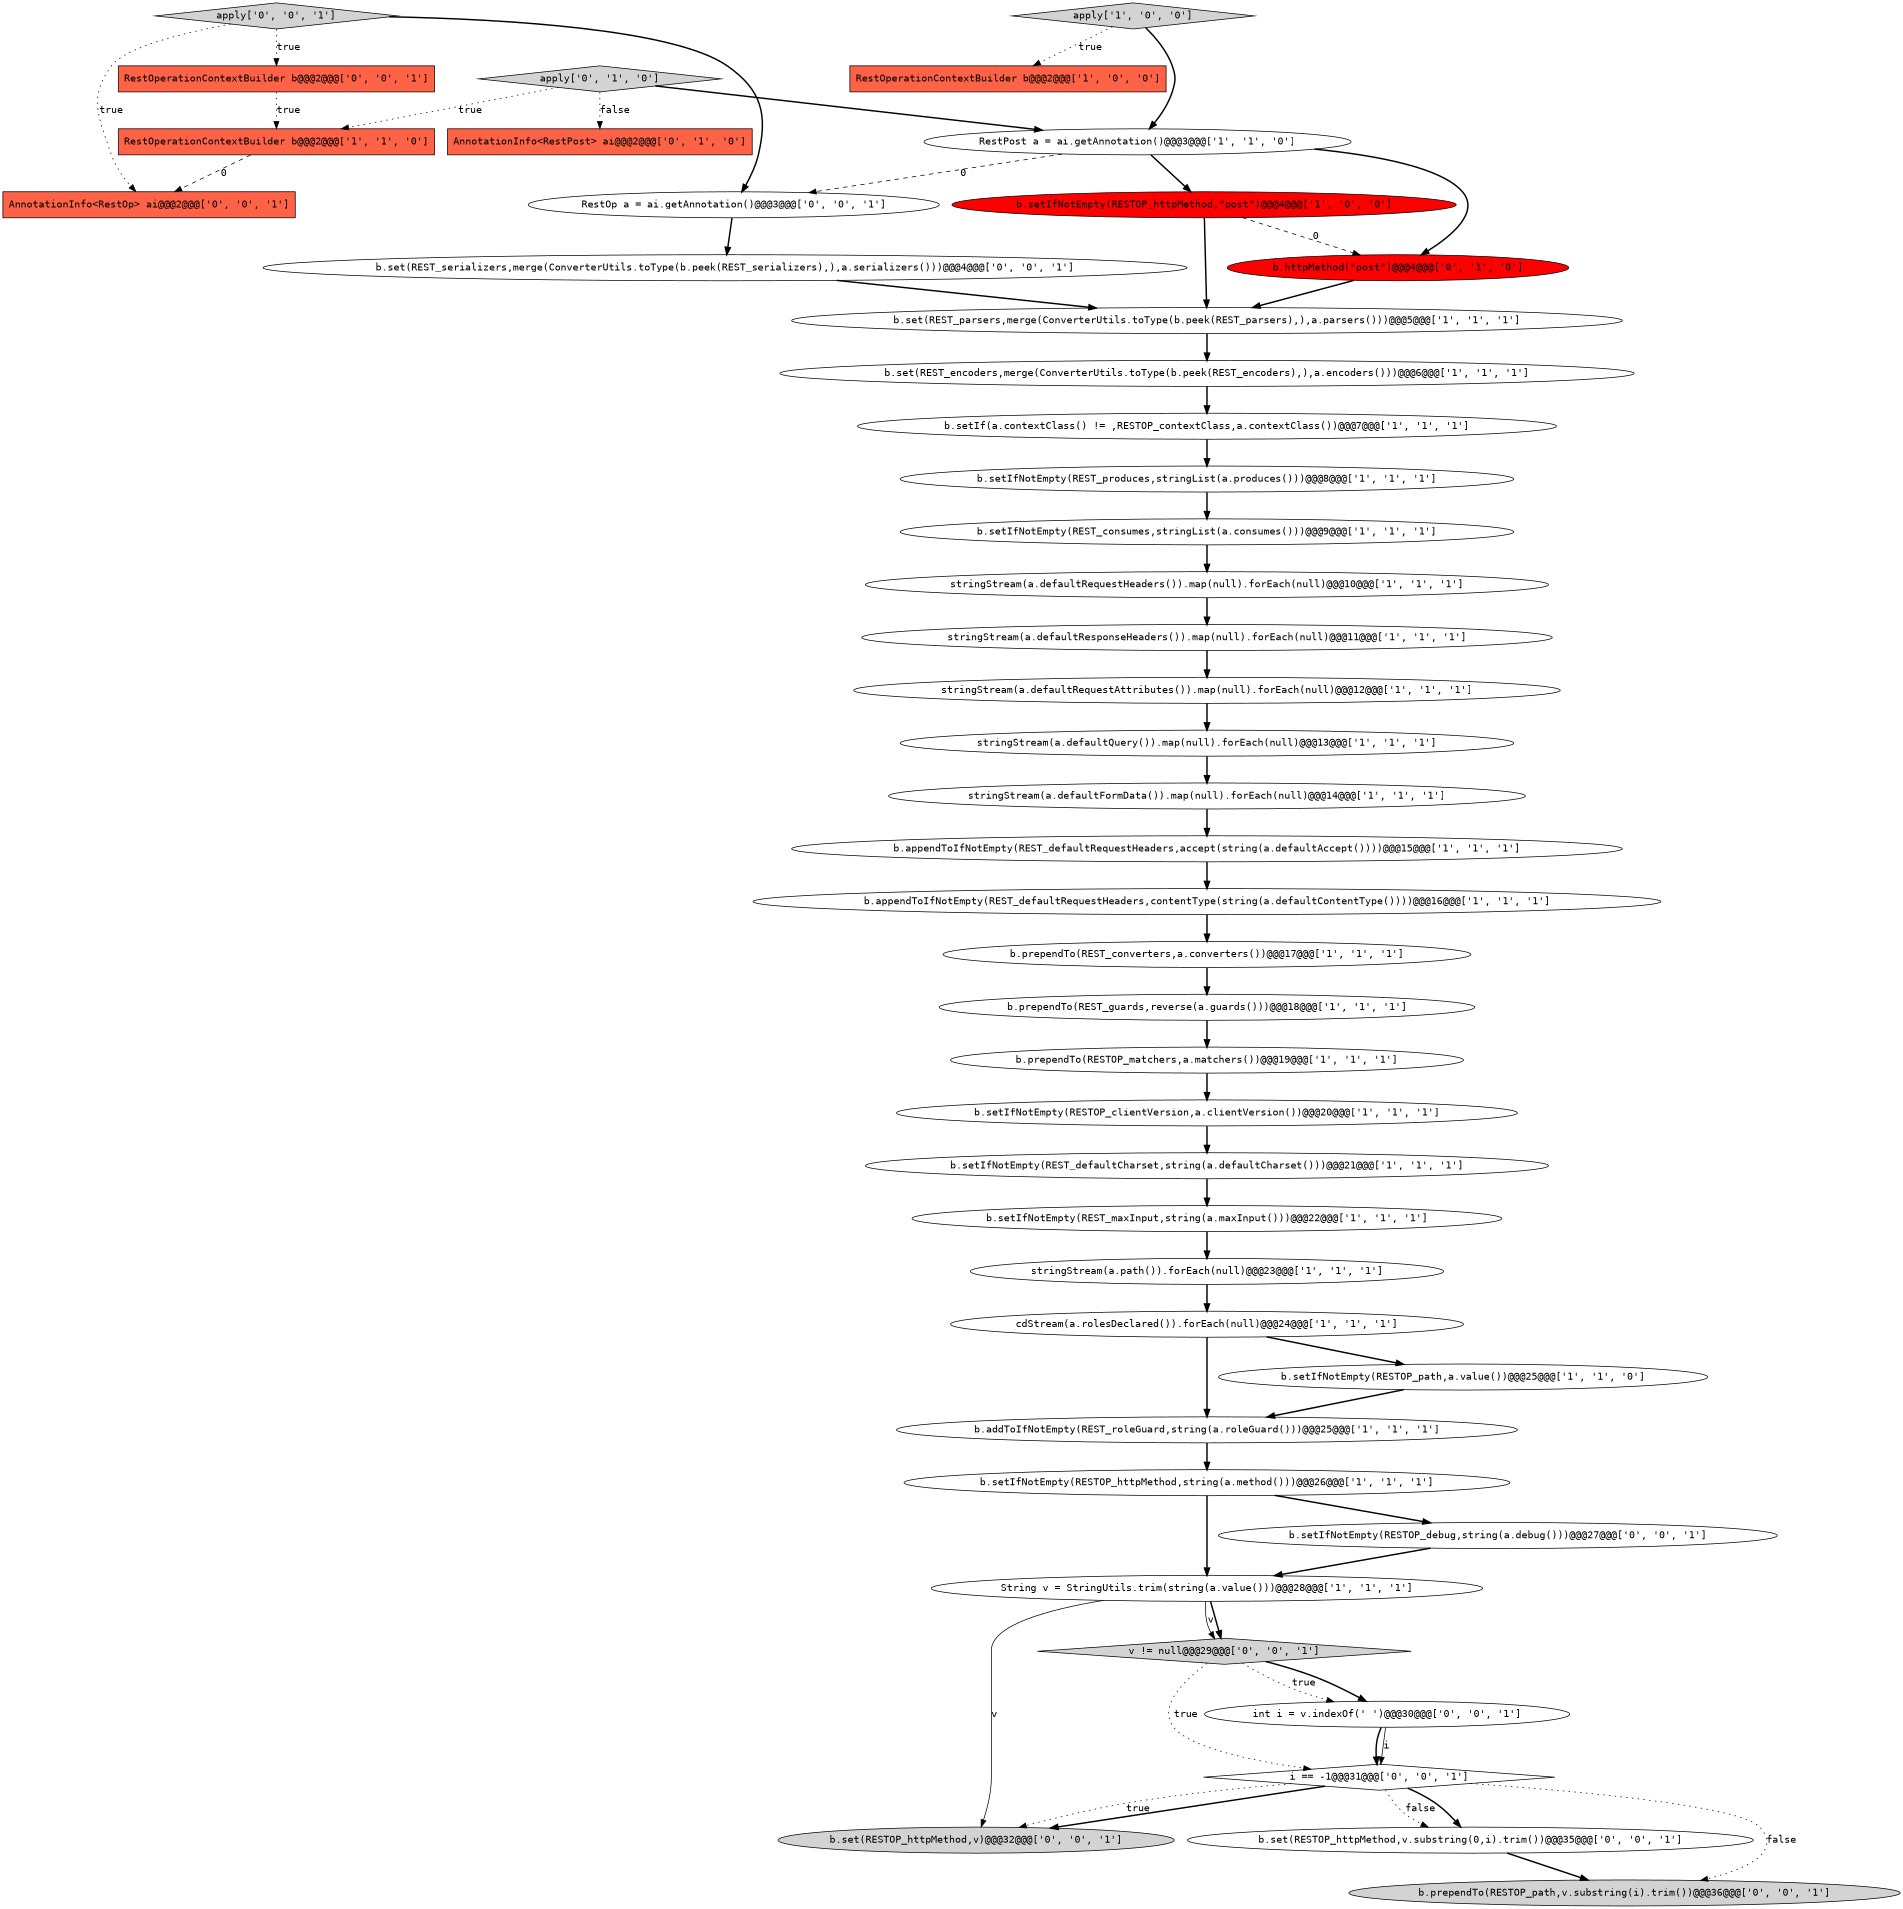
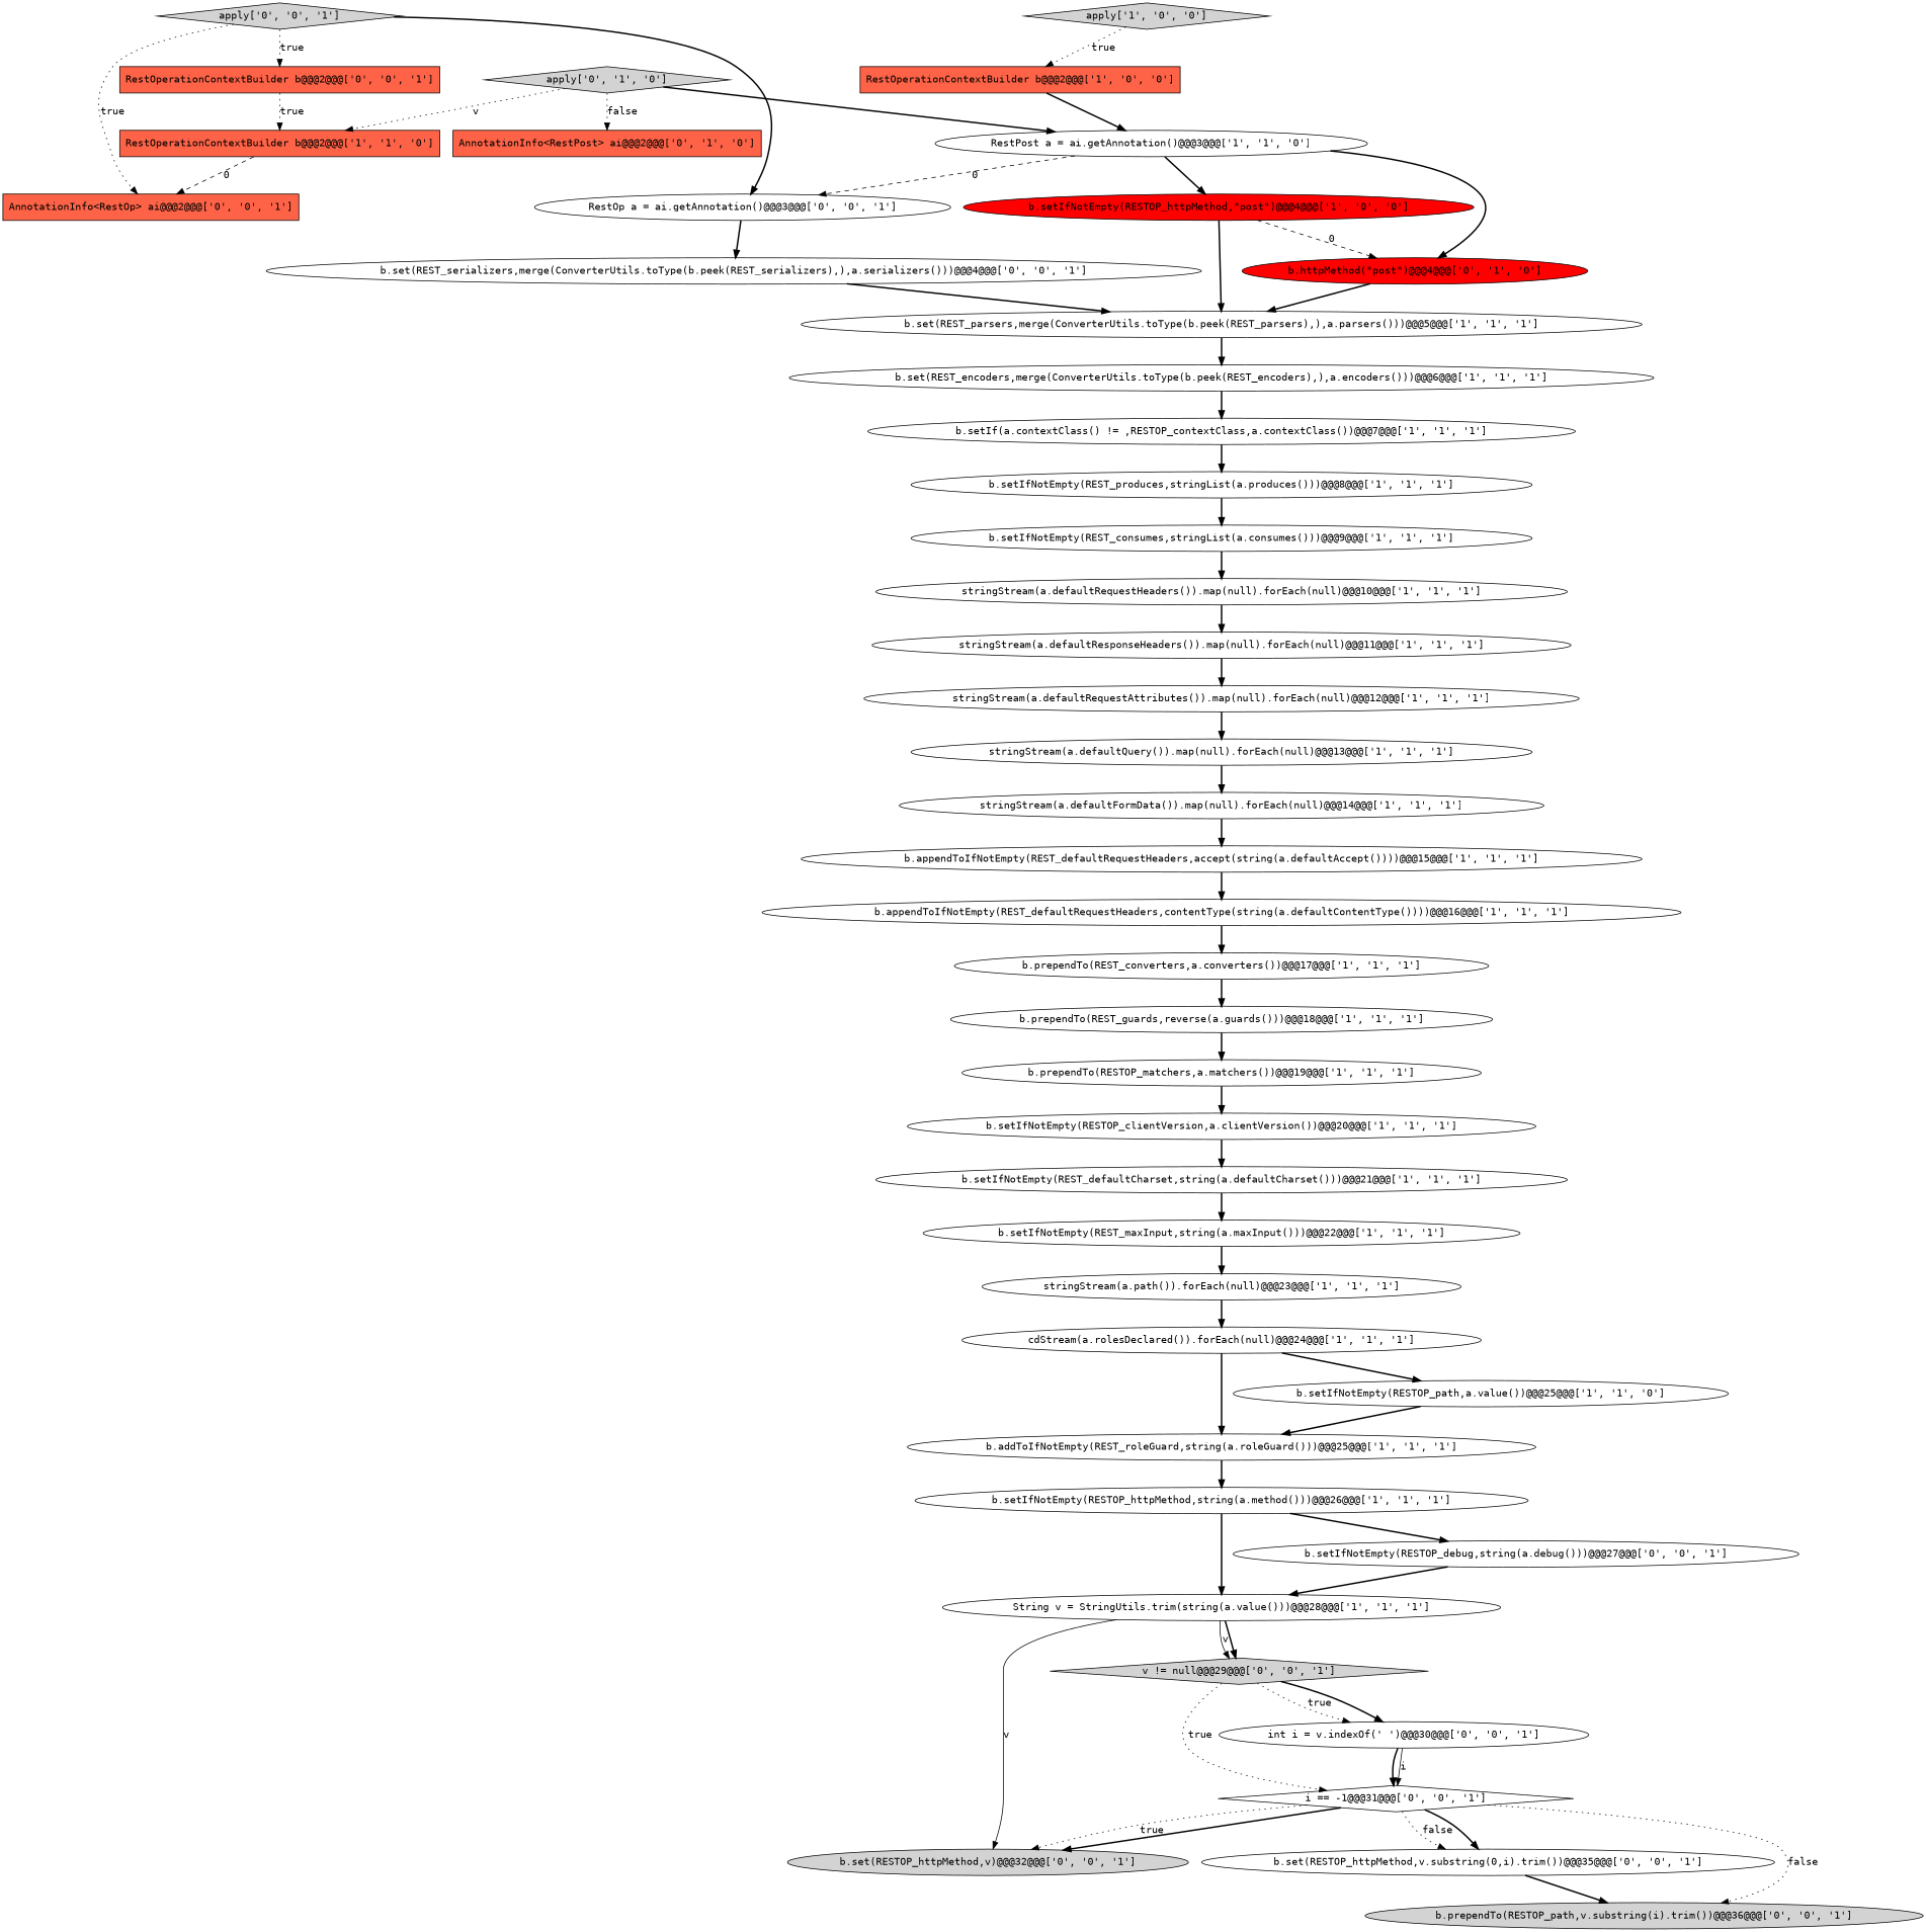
  digraph {
    fontname="DejaVu Sans Mono"
    node [fillcolor=white fontname="DejaVu Sans Mono" shape=ellipse style=filled]
    edge [fontname="DejaVu Sans Mono" style=bold]
    n1 [fillcolor=tomato label="AnnotationInfo<RestOp> ai@@@2@@@['0', '0', '1']" shape=box]
    n2 [label="b.prependTo(RESTOP_matchers,a.matchers())@@@19@@@['1', '1', '1']"]
    n3 [label="b.setIfNotEmpty(RESTOP_clientVersion,a.clientVersion())@@@20@@@['1', '1', '1']"]
    n4 [label="b.setIfNotEmpty(REST_defaultCharset,string(a.defaultCharset()))@@@21@@@['1', '1', '1']"]
    n5 [label="stringStream(a.defaultRequestAttributes()).map(null).forEach(null)@@@12@@@['1', '1', '1']"]
    n6 [label="stringStream(a.defaultQuery()).map(null).forEach(null)@@@13@@@['1', '1', '1']"]
    n7 [label="stringStream(a.defaultFormData()).map(null).forEach(null)@@@14@@@['1', '1', '1']"]
    n8 [label="b.setIfNotEmpty(RESTOP_httpMethod,string(a.method()))@@@26@@@['1', '1', '1']"]
    n9 [label="String v = StringUtils.trim(string(a.value()))@@@28@@@['1', '1', '1']"]
    n10 [label="b.setIfNotEmpty(RESTOP_debug,string(a.debug()))@@@27@@@['0', '0', '1']"]
    n11 [fillcolor=lightgray label="b.set(RESTOP_httpMethod,v)@@@32@@@['0', '0', '1']"]
    n12 [fillcolor=lightgray label="v != null@@@29@@@['0', '0', '1']" shape=diamond]
    n13 [label="stringStream(a.defaultRequestHeaders()).map(null).forEach(null)@@@10@@@['1', '1', '1']"]
    n14 [label="stringStream(a.defaultResponseHeaders()).map(null).forEach(null)@@@11@@@['1', '1', '1']"]
    n15 [fillcolor=lightgray label="apply['0', '1', '0']" shape=diamond]
    n16 [fillcolor=tomato label="AnnotationInfo<RestPost> ai@@@2@@@['0', '1', '0']" shape=box]
    n17 [label="RestPost a = ai.getAnnotation()@@@3@@@['1', '1', '0']"]
    n18 [fillcolor=tomato label="RestOperationContextBuilder b@@@2@@@['1', '1', '0']" shape=box]
    n19 [fillcolor=red label="b.setIfNotEmpty(RESTOP_httpMethod,\"post\")@@@4@@@['1', '0', '0']"]
    n20 [fillcolor=red label="b.httpMethod(\"post\")@@@4@@@['0', '1', '0']"]
    n21 [label="RestOp a = ai.getAnnotation()@@@3@@@['0', '0', '1']"]
    n22 [label="b.set(REST_parsers,merge(ConverterUtils.toType(b.peek(REST_parsers),),a.parsers()))@@@5@@@['1', '1', '1']"]
    n23 [label="b.set(REST_encoders,merge(ConverterUtils.toType(b.peek(REST_encoders),),a.encoders()))@@@6@@@['1', '1', '1']"]
    n24 [label="b.setIfNotEmpty(REST_maxInput,string(a.maxInput()))@@@22@@@['1', '1', '1']"]
    n25 [label="stringStream(a.path()).forEach(null)@@@23@@@['1', '1', '1']"]
    n26 [label="cdStream(a.rolesDeclared()).forEach(null)@@@24@@@['1', '1', '1']"]
    n27 [label="b.setIfNotEmpty(RESTOP_path,a.value())@@@25@@@['1', '1', '0']"]
    n28 [label="b.addToIfNotEmpty(REST_roleGuard,string(a.roleGuard()))@@@25@@@['1', '1', '1']"]
    n29 [label="b.setIf(a.contextClass() != ,RESTOP_contextClass,a.contextClass())@@@7@@@['1', '1', '1']"]
    n30 [label="b.setIfNotEmpty(REST_produces,stringList(a.produces()))@@@8@@@['1', '1', '1']"]
    n31 [label="b.set(REST_serializers,merge(ConverterUtils.toType(b.peek(REST_serializers),),a.serializers()))@@@4@@@['0', '0', '1']"]
    n32 [label="b.setIfNotEmpty(REST_consumes,stringList(a.consumes()))@@@9@@@['1', '1', '1']"]
    n33 [fillcolor=lightgray label="apply['0', '0', '1']" shape=diamond]
    n34 [fillcolor=tomato label="RestOperationContextBuilder b@@@2@@@['0', '0', '1']" shape=box]
    n35 [fillcolor=tomato label="RestOperationContextBuilder b@@@2@@@['1', '0', '0']" shape=box]
    n36 [label="b.set(RESTOP_httpMethod,v.substring(0,i).trim())@@@35@@@['0', '0', '1']"]
    n37 [fillcolor=lightgray label="b.prependTo(RESTOP_path,v.substring(i).trim())@@@36@@@['0', '0', '1']"]
    n38 [label="i == -1@@@31@@@['0', '0', '1']" shape=diamond]
    n39 [label="int i = v.indexOf(' ')@@@30@@@['0', '0', '1']"]
    n40 [label="b.appendToIfNotEmpty(REST_defaultRequestHeaders,accept(string(a.defaultAccept())))@@@15@@@['1', '1', '1']"]
    n41 [fillcolor=lightgray label="apply['1', '0', '0']" shape=diamond]
    n42 [label="b.appendToIfNotEmpty(REST_defaultRequestHeaders,contentType(string(a.defaultContentType())))@@@16@@@['1', '1', '1']"]
    n43 [label="b.prependTo(REST_converters,a.converters())@@@17@@@['1', '1', '1']"]
    n44 [label="b.prependTo(REST_guards,reverse(a.guards()))@@@18@@@['1', '1', '1']"]
    n2 -> n3
    n3 -> n4
    n4 -> n24
    n5 -> n6
    n6 -> n7
    n7 -> n40
    n8 -> n9
    n8 -> n10
    n9 -> n11 [label=v style=solid]
    n9 -> n12
    n9 -> n12 [label=v style=solid]
    n10 -> n9
    n12 -> n38 [label=true style=dotted]
    n12 -> n39 [label=true style=dotted]
    n12 -> n39
    n13 -> n14
    n14 -> n5
    n15 -> n16 [label=false style=dotted]
    n15 -> n17
-   n15 -> n18 [label=true style=dotted]
+   n15 -> n18 [label=v style=dotted]
    n17 -> n19
    n17 -> n20
    n17 -> n21 [label=0 style=dashed]
    n18 -> n1 [label=0 style=dashed]
    n19 -> n20 [label=0 style=dashed]
    n19 -> n22
    n20 -> n22
    n21 -> n31
    n22 -> n23
    n23 -> n29
    n24 -> n25
    n25 -> n26
    n26 -> n27
    n26 -> n28
    n27 -> n28
    n28 -> n8
    n29 -> n30
    n30 -> n32
    n31 -> n22
    n32 -> n13
    n33 -> n1 [label=true style=dotted]
    n33 -> n21
    n33 -> n34 [label=true style=dotted]
    n34 -> n18 [label=true style=dotted]
    n36 -> n37
    n38 -> n11
    n38 -> n11 [label=true style=dotted]
    n38 -> n36 [label=false style=dotted]
    n38 -> n36
    n38 -> n37 [label=false style=dotted]
    n39 -> n38
    n39 -> n38 [label=i style=solid]
    n40 -> n42
-   n41 -> n17
+   n35 -> n17
    n41 -> n35 [label=true style=dotted]
    n42 -> n43
    n43 -> n44
    n44 -> n2
  }
